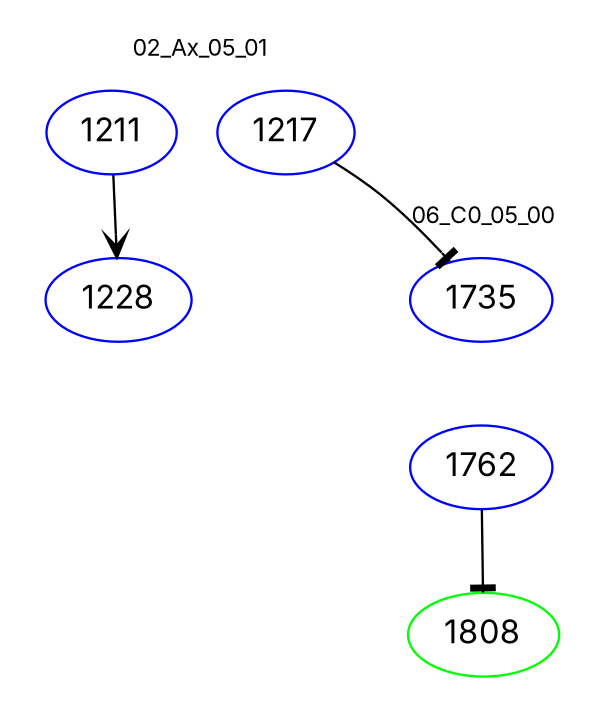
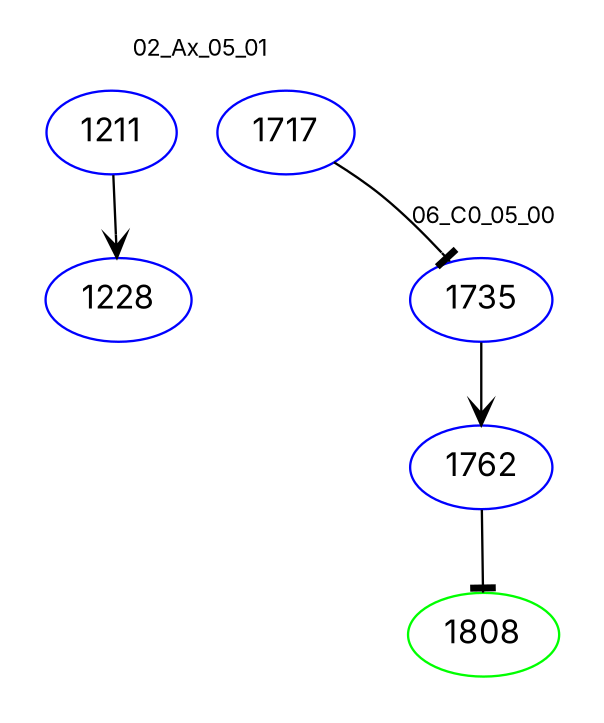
  digraph {
    fontname=Inter
    node [color=blue fontname=Inter]
    edge [arrowhead=tee color=black fontname=Inter style=solid]
-   n1 [label=1217]
+   n1 [label=1717]
    n2 [label=1211]
    n3 [label=1228]
    n4 [label=1735]
    n5 [label=1762]
    n6 [color=green label=1808]
    subgraph cluster_1 {
      color=white
      fontsize=10
      label="02_Ax_05_01"
      n1
      n2
      n3
    }
    subgraph cluster_2 {
      color=white
      fontsize=10
      label="06_C0_05_00"
      n4
      n5
      n6
    }
    n1 -> n4
    n2 -> n3 [arrowhead=vee]
+   n4 -> n5 [arrowhead=vee]
    n5 -> n6
  }
